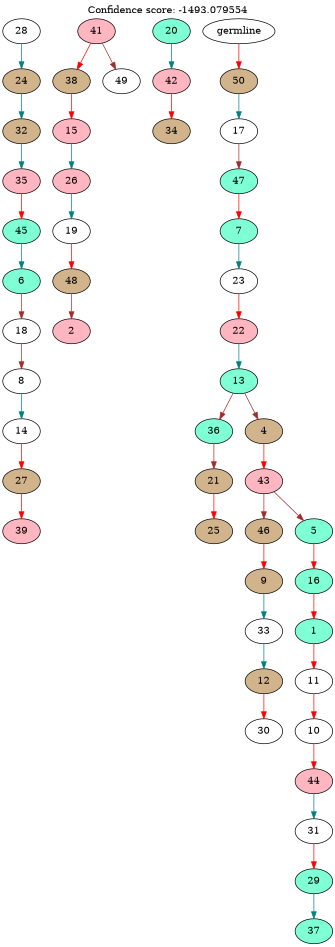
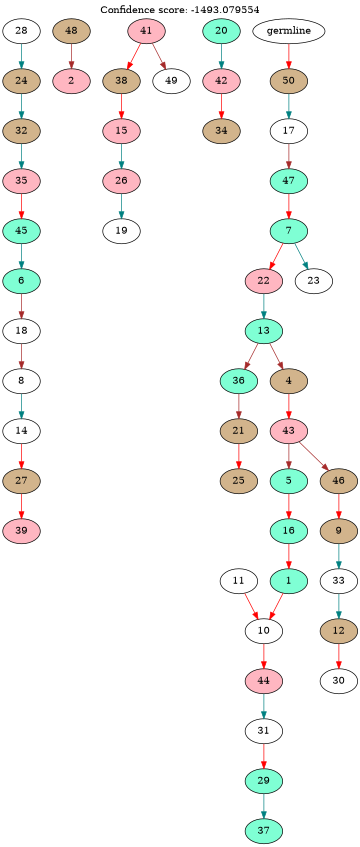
  digraph {
    label="Confidence score: -1493.079554"
    labelloc=t
    node [fillcolor=white style=filled]
    edge [color=red]
    n1 [fillcolor=tan label=27]
    n2 [fillcolor=lightpink label=39]
    n3 [label=14]
    n4 [label=8]
    n5 [label=18]
    n6 [fillcolor=aquamarine label=6]
    n7 [fillcolor=aquamarine label=45]
    n8 [fillcolor=lightpink label=35]
    n9 [fillcolor=tan label=32]
    n10 [fillcolor=tan label=24]
    n11 [label=28]
    n12 [fillcolor=tan label=48]
    n13 [fillcolor=lightpink label=2]
    n14 [label=19]
    n15 [fillcolor=lightpink label=26]
    n16 [fillcolor=lightpink label=15]
    n17 [fillcolor=tan label=38]
    n18 [fillcolor=lightpink label=42]
    n19 [fillcolor=tan label=34]
    n20 [fillcolor=aquamarine label=20]
    n21 [label=49]
    n22 [fillcolor=lightpink label=41]
    n23 [fillcolor=tan label=25]
    n24 [fillcolor=tan label=21]
    n25 [fillcolor=aquamarine label=36]
    n26 [fillcolor=tan label=12]
    n27 [label=30]
    n28 [label=33]
    n29 [fillcolor=tan label=9]
    n30 [fillcolor=tan label=46]
    n31 [fillcolor=aquamarine label=29]
    n32 [fillcolor=aquamarine label=37]
    n33 [label=31]
    n34 [fillcolor=lightpink label=44]
    n35 [label=10]
    n36 [label=11]
    n37 [fillcolor=aquamarine label=1]
    n38 [fillcolor=aquamarine label=16]
    n39 [fillcolor=aquamarine label=5]
    n40 [fillcolor=lightpink label=43]
    n41 [fillcolor=tan label=4]
    n42 [fillcolor=aquamarine label=13]
    n43 [fillcolor=lightpink label=22]
    n44 [label=23]
    n45 [fillcolor=aquamarine label=7]
    n46 [fillcolor=aquamarine label=47]
    n47 [label=17]
    n48 [fillcolor=tan label=50]
    n49 [label=germline]
    n1 -> n2
    n3 -> n1
    n4 -> n3 [color=teal]
    n5 -> n4 [color=brown]
    n6 -> n5 [color=brown]
    n7 -> n6 [color=teal]
    n8 -> n7
    n9 -> n8 [color=teal]
    n10 -> n9 [color=teal]
    n11 -> n10 [color=teal]
    n12 -> n13 [color=brown]
-   n14 -> n12
    n15 -> n14 [color=teal]
    n16 -> n15 [color=teal]
    n17 -> n16
    n18 -> n19
    n20 -> n18 [color=teal]
    n22 -> n17
    n22 -> n21 [color=brown]
    n24 -> n23
    n25 -> n24 [color=brown]
    n26 -> n27
    n28 -> n26 [color=teal]
    n29 -> n28 [color=teal]
    n30 -> n29
    n31 -> n32 [color=teal]
    n33 -> n31
    n34 -> n33 [color=teal]
    n35 -> n34
    n36 -> n35
-   n37 -> n36
+   n37 -> n35
    n38 -> n37
    n39 -> n38
    n40 -> n30 [color=brown]
    n40 -> n39 [color=brown]
    n41 -> n40
    n42 -> n25 [color=brown]
    n42 -> n41 [color=brown]
    n43 -> n42 [color=teal]
-   n44 -> n43
+   n45 -> n43
    n45 -> n44 [color=teal]
    n46 -> n45
    n47 -> n46 [color=brown]
    n48 -> n47 [color=teal]
    n49 -> n48
  }
